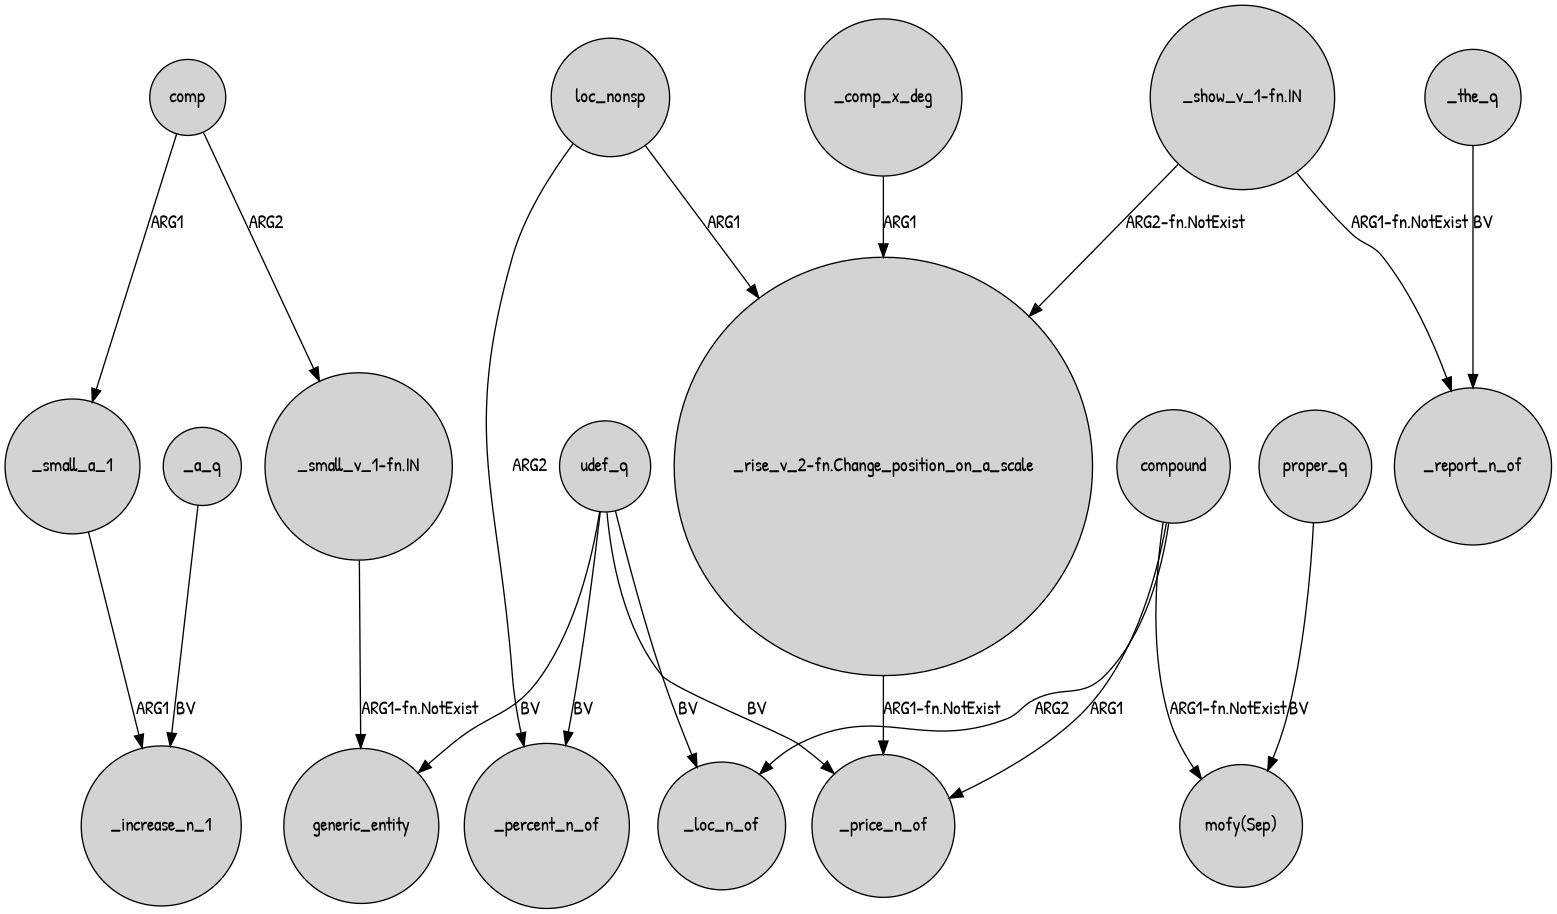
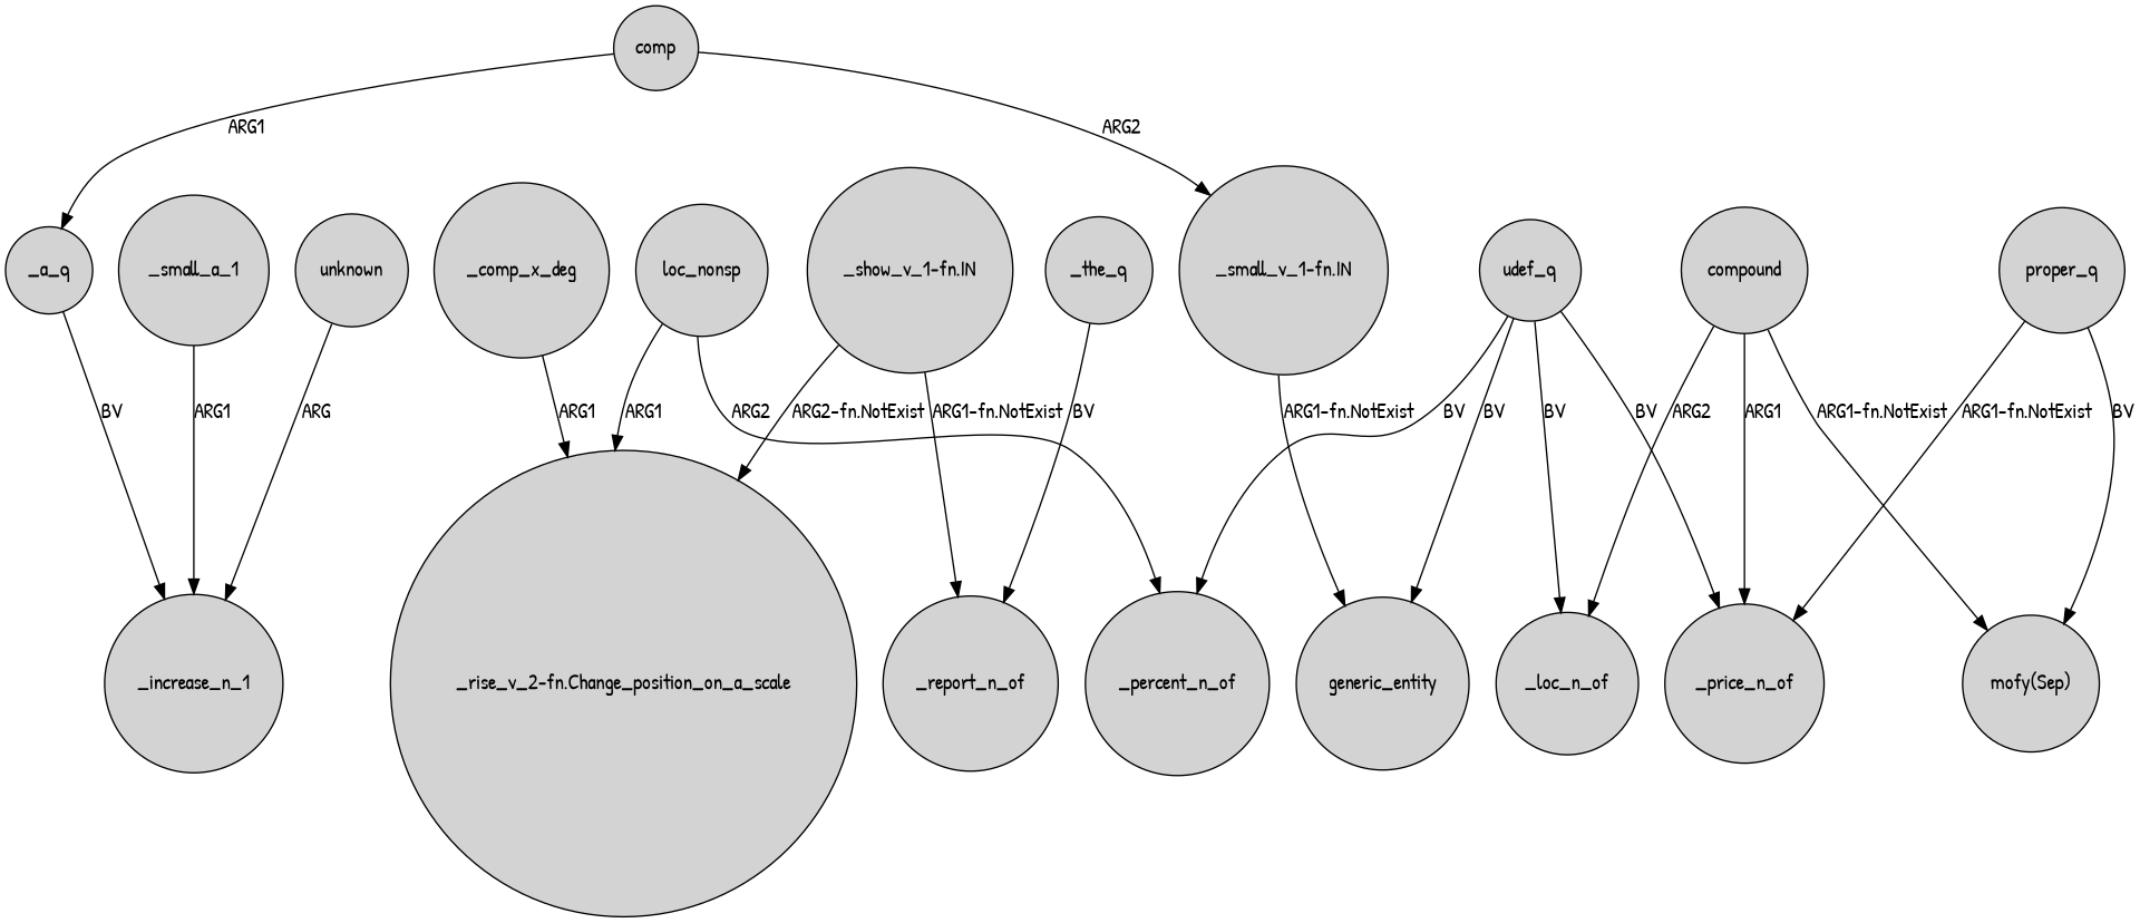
  digraph {
    fontname="Patrick Hand"
    node [fontname="Patrick Hand" shape=circle style=filled]
    edge [fontname="Patrick Hand"]
    _a_q
    _increase_n_1
    udef_q
    _percent_n_of
    _price_n_of
    generic_entity
    n7 [label=_loc_n_of]
    n8 [label="_small_v_1-fn.IN"]
    comp
    _small_a_1
    "_show_v_1-fn.IN"
    _report_n_of
    n13 [label="_rise_v_2-fn.Change_position_on_a_scale"]
    proper_q
    "mofy(Sep)"
    loc_nonsp
    _the_q
    compound
    n19 [label=_comp_x_deg]
+   unknown
    _a_q -> _increase_n_1 [label=BV]
    udef_q -> _percent_n_of [label=BV]
    udef_q -> _price_n_of [label=BV]
    udef_q -> generic_entity [label=BV]
    udef_q -> n7 [label=BV]
    n8 -> generic_entity [label="ARG1-fn.NotExist"]
    comp -> n8 [label=ARG2]
-   comp -> _small_a_1 [label=ARG1]
+   comp -> _a_q [label=ARG1]
    _small_a_1 -> _increase_n_1 [label=ARG1]
    "_show_v_1-fn.IN" -> _report_n_of [label="ARG1-fn.NotExist"]
    "_show_v_1-fn.IN" -> n13 [label="ARG2-fn.NotExist"]
-   n13 -> _price_n_of [label="ARG1-fn.NotExist"]
+   proper_q -> _price_n_of [label="ARG1-fn.NotExist"]
    proper_q -> "mofy(Sep)" [label=BV]
    loc_nonsp -> _percent_n_of [label=ARG2]
    loc_nonsp -> n13 [label=ARG1]
    _the_q -> _report_n_of [label=BV]
    compound -> _price_n_of [label=ARG1]
    compound -> n7 [label=ARG2]
    compound -> "mofy(Sep)" [label="ARG1-fn.NotExist"]
    n19 -> n13 [label=ARG1]
+   unknown -> _increase_n_1 [label=ARG]
  }
